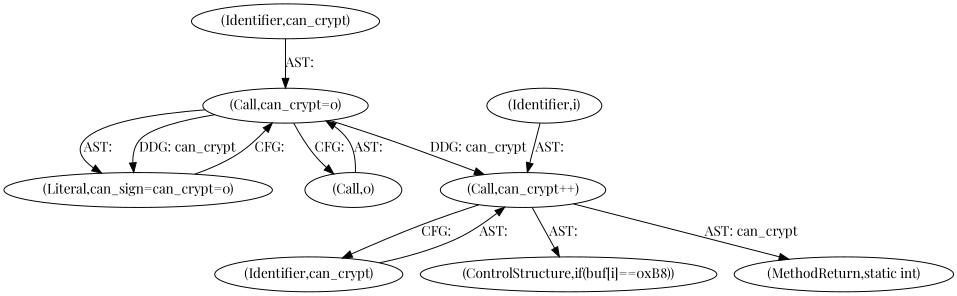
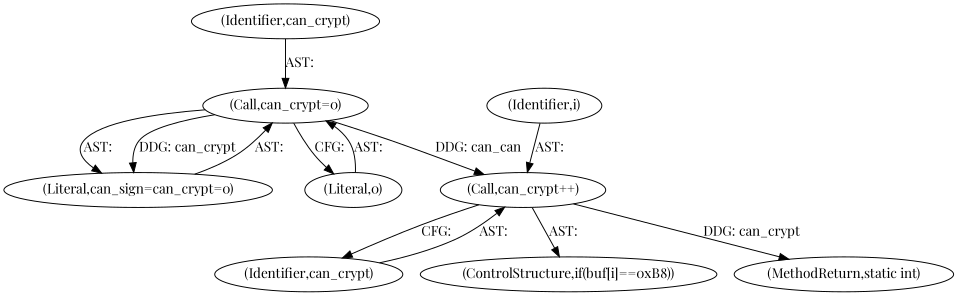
  digraph {
    fontname="Playfair Display"
    node [fontname="Playfair Display"]
    edge [fontname="Playfair Display"]
    n1 [label="(Call,can_crypt++)"]
    n2 [label="(Identifier,can_crypt)"]
    n3 [label="(ControlStructure,if(buf[i]==0xB8))"]
    n4 [label="(MethodReturn,static int)"]
    n5 [label="(Call,can_crypt=0)"]
    n6 [label="(Literal,can_sign=can_crypt=0)"]
-   n7 [label="(Call,0)"]
+   n7 [label="(Literal,0)"]
    n8 [label="(Identifier,i)"]
    n9 [label="(Identifier,can_crypt)"]
    n1 -> n2 [label="CFG: "]
    n1 -> n3 [label="AST: "]
-   n1 -> n4 [label="AST: can_crypt"]
+   n1 -> n4 [label="DDG: can_crypt"]
    n2 -> n1 [label="AST: "]
-   n5 -> n1 [label="DDG: can_crypt"]
+   n5 -> n1 [label="DDG: can_can"]
    n5 -> n6 [label="AST: "]
    n5 -> n6 [label="DDG: can_crypt"]
    n5 -> n7 [label="CFG: "]
-   n6 -> n5 [label="CFG: "]
+   n6 -> n5 [label="AST: "]
    n7 -> n5 [label="AST: "]
    n8 -> n1 [label="AST: "]
    n9 -> n5 [label="AST: "]
  }
